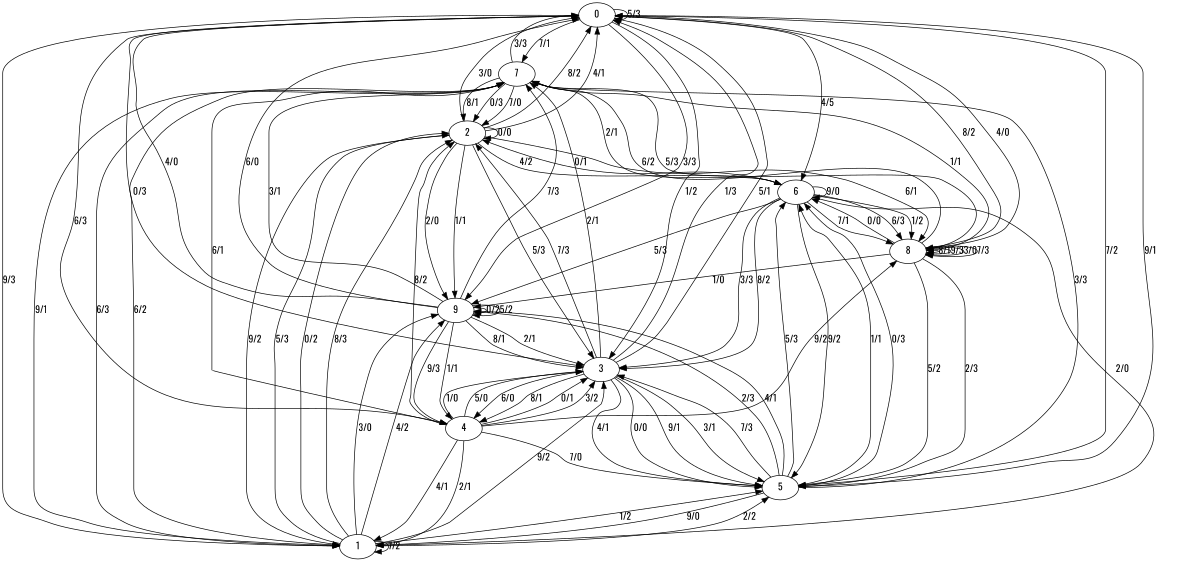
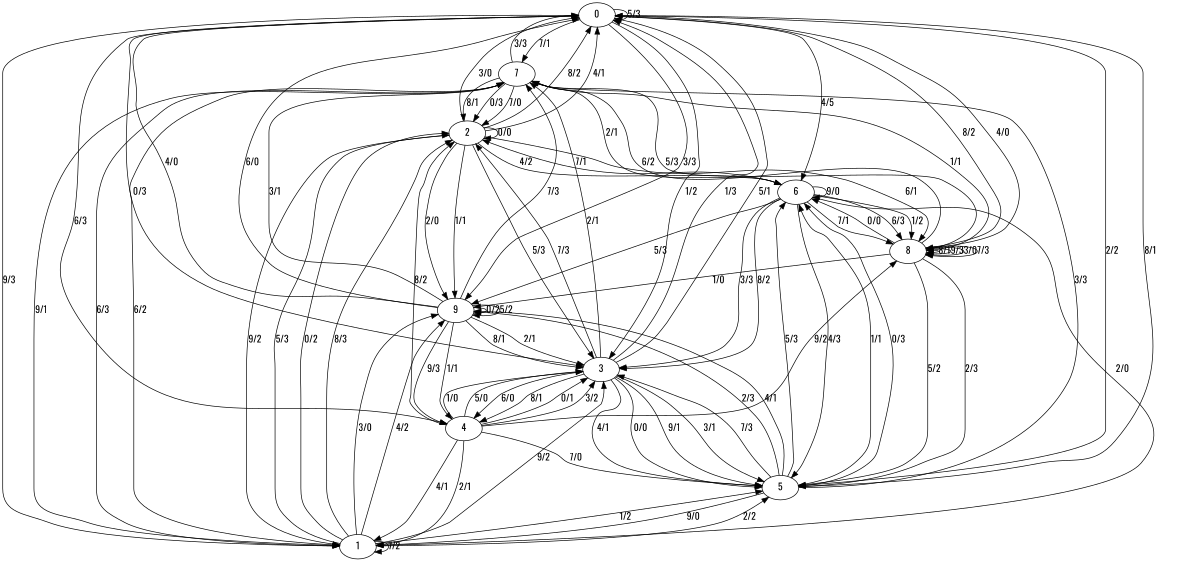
  digraph {
    fontname=Oswald
    node [fontname=Oswald]
    edge [fontname=Oswald]
    0
    7
    8
    1
    4
    3
    5
    9
    6
    2
    0 -> 0 [label="5/3"]
    0 -> 7 [label="7/1"]
    0 -> 8 [label="8/2"]
    0 -> 1 [label="9/3"]
    0 -> 4 [label="6/3"]
    0 -> 3 [label="0/3"]
    0 -> 3 [label="1/2"]
-   0 -> 5 [label="7/2"]
+   0 -> 5 [label="2/2"]
    0 -> 9 [label="3/3"]
    0 -> 6 [label="4/5"]
    7 -> 0 [label="3/3"]
    7 -> 8 [label="5/3"]
    7 -> 8 [label="1/1"]
    7 -> 1 [label="9/1"]
    7 -> 1 [label="6/3"]
    7 -> 6 [label="2/1"]
    7 -> 2 [label="0/3"]
    7 -> 2 [label="7/0"]
    7 -> 2 [label="8/1"]
    8 -> 0 [label="4/0"]
    8 -> 7 [label="6/2"]
    8 -> 8 [label="8/1"]
    8 -> 8 [label="9/3"]
    8 -> 8 [label="3/0"]
    8 -> 8 [label="7/3"]
    8 -> 5 [label="5/2"]
    8 -> 5 [label="2/3"]
    8 -> 9 [label="1/0"]
    8 -> 6 [label="0/0"]
    1 -> 7 [label="6/2"]
    1 -> 1 [label="7/2"]
    1 -> 3 [label="9/2"]
    1 -> 5 [label="2/2"]
    1 -> 5 [label="1/2"]
    1 -> 9 [label="3/0"]
    1 -> 9 [label="4/2"]
    1 -> 2 [label="5/3"]
    1 -> 2 [label="0/2"]
    1 -> 2 [label="8/3"]
-   4 -> 7 [label="6/1"]
    4 -> 8 [label="9/2"]
    4 -> 1 [label="2/1"]
    4 -> 1 [label="4/1"]
    4 -> 3 [label="0/1"]
    4 -> 3 [label="3/2"]
    4 -> 3 [label="1/0"]
    4 -> 3 [label="5/0"]
    4 -> 5 [label="7/0"]
    4 -> 2 [label="8/2"]
    3 -> 0 [label="1/3"]
    3 -> 0 [label="5/1"]
    3 -> 7 [label="2/1"]
    3 -> 4 [label="8/1"]
    3 -> 4 [label="6/0"]
    3 -> 5 [label="4/1"]
    3 -> 5 [label="0/0"]
    3 -> 5 [label="9/1"]
    3 -> 5 [label="3/1"]
    3 -> 2 [label="7/3"]
-   5 -> 0 [label="9/1"]
+   5 -> 0 [label="8/1"]
    5 -> 7 [label="3/3"]
    5 -> 1 [label="9/0"]
    5 -> 3 [label="7/3"]
    5 -> 9 [label="2/3"]
    5 -> 9 [label="4/1"]
    5 -> 6 [label="1/1"]
    5 -> 6 [label="0/3"]
    5 -> 6 [label="5/3"]
    9 -> 0 [label="4/0"]
    9 -> 0 [label="6/0"]
    9 -> 7 [label="7/3"]
    9 -> 7 [label="3/1"]
    9 -> 4 [label="9/3"]
    9 -> 4 [label="1/1"]
    9 -> 3 [label="2/1"]
    9 -> 3 [label="8/1"]
    9 -> 9 [label="0/2"]
    9 -> 9 [label="5/2"]
    6 -> 8 [label="6/3"]
    6 -> 8 [label="1/2"]
    6 -> 8 [label="7/1"]
    6 -> 1 [label="2/0"]
    6 -> 3 [label="8/2"]
    6 -> 3 [label="3/3"]
-   6 -> 5 [label="9/2"]
+   6 -> 5 [label="4/3"]
    6 -> 9 [label="5/3"]
    6 -> 6 [label="9/0"]
-   6 -> 2 [label="0/1"]
+   6 -> 2 [label="7/1"]
    2 -> 0 [label="8/2"]
    2 -> 0 [label="4/1"]
    2 -> 0 [label="3/0"]
    2 -> 8 [label="6/1"]
    2 -> 1 [label="9/2"]
    2 -> 3 [label="5/3"]
    2 -> 9 [label="2/0"]
    2 -> 9 [label="1/1"]
    2 -> 6 [label="4/2"]
    2 -> 2 [label="0/0"]
  }
